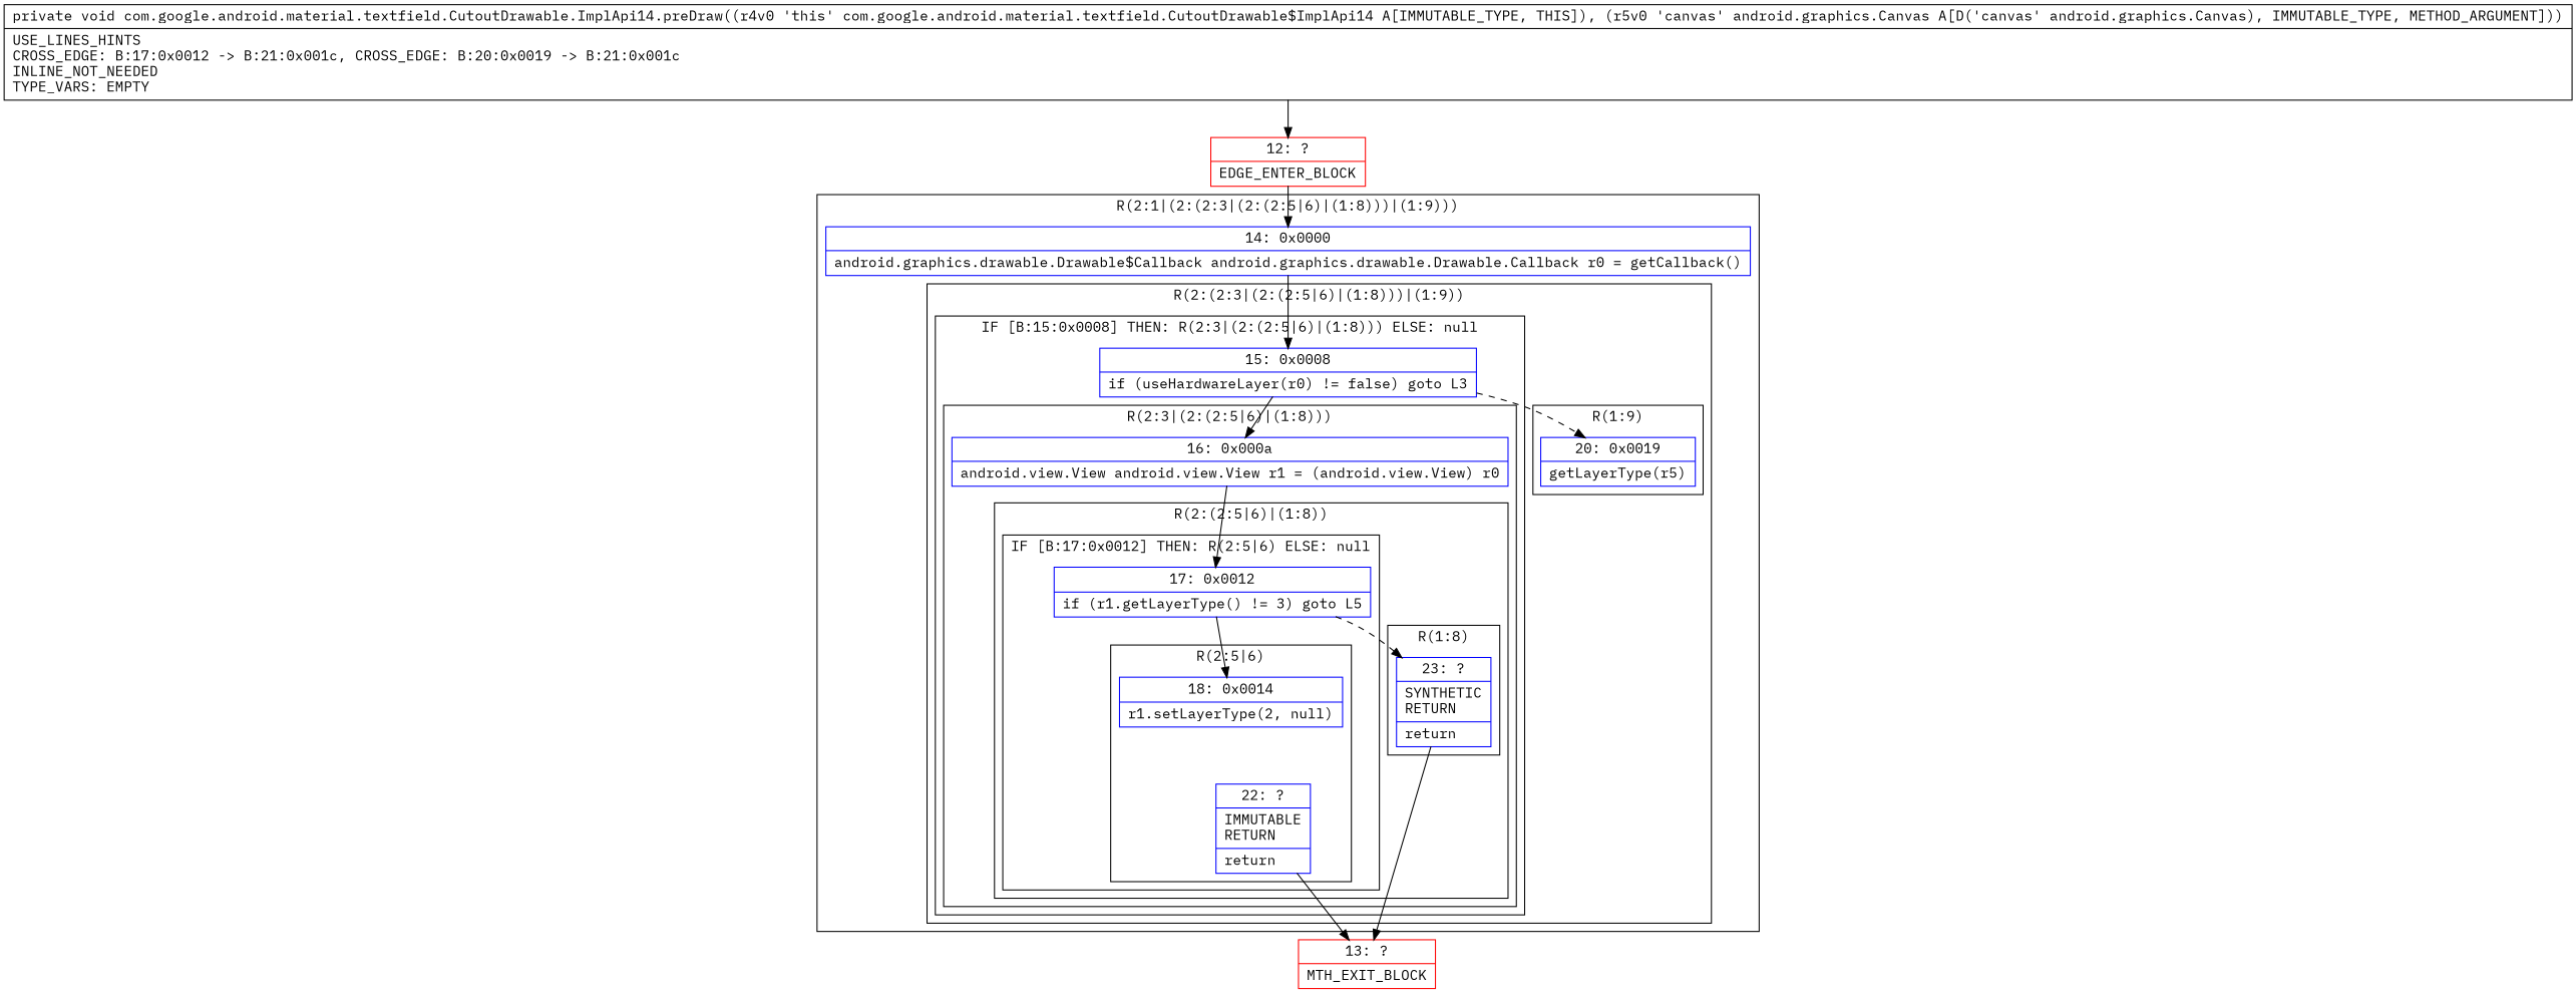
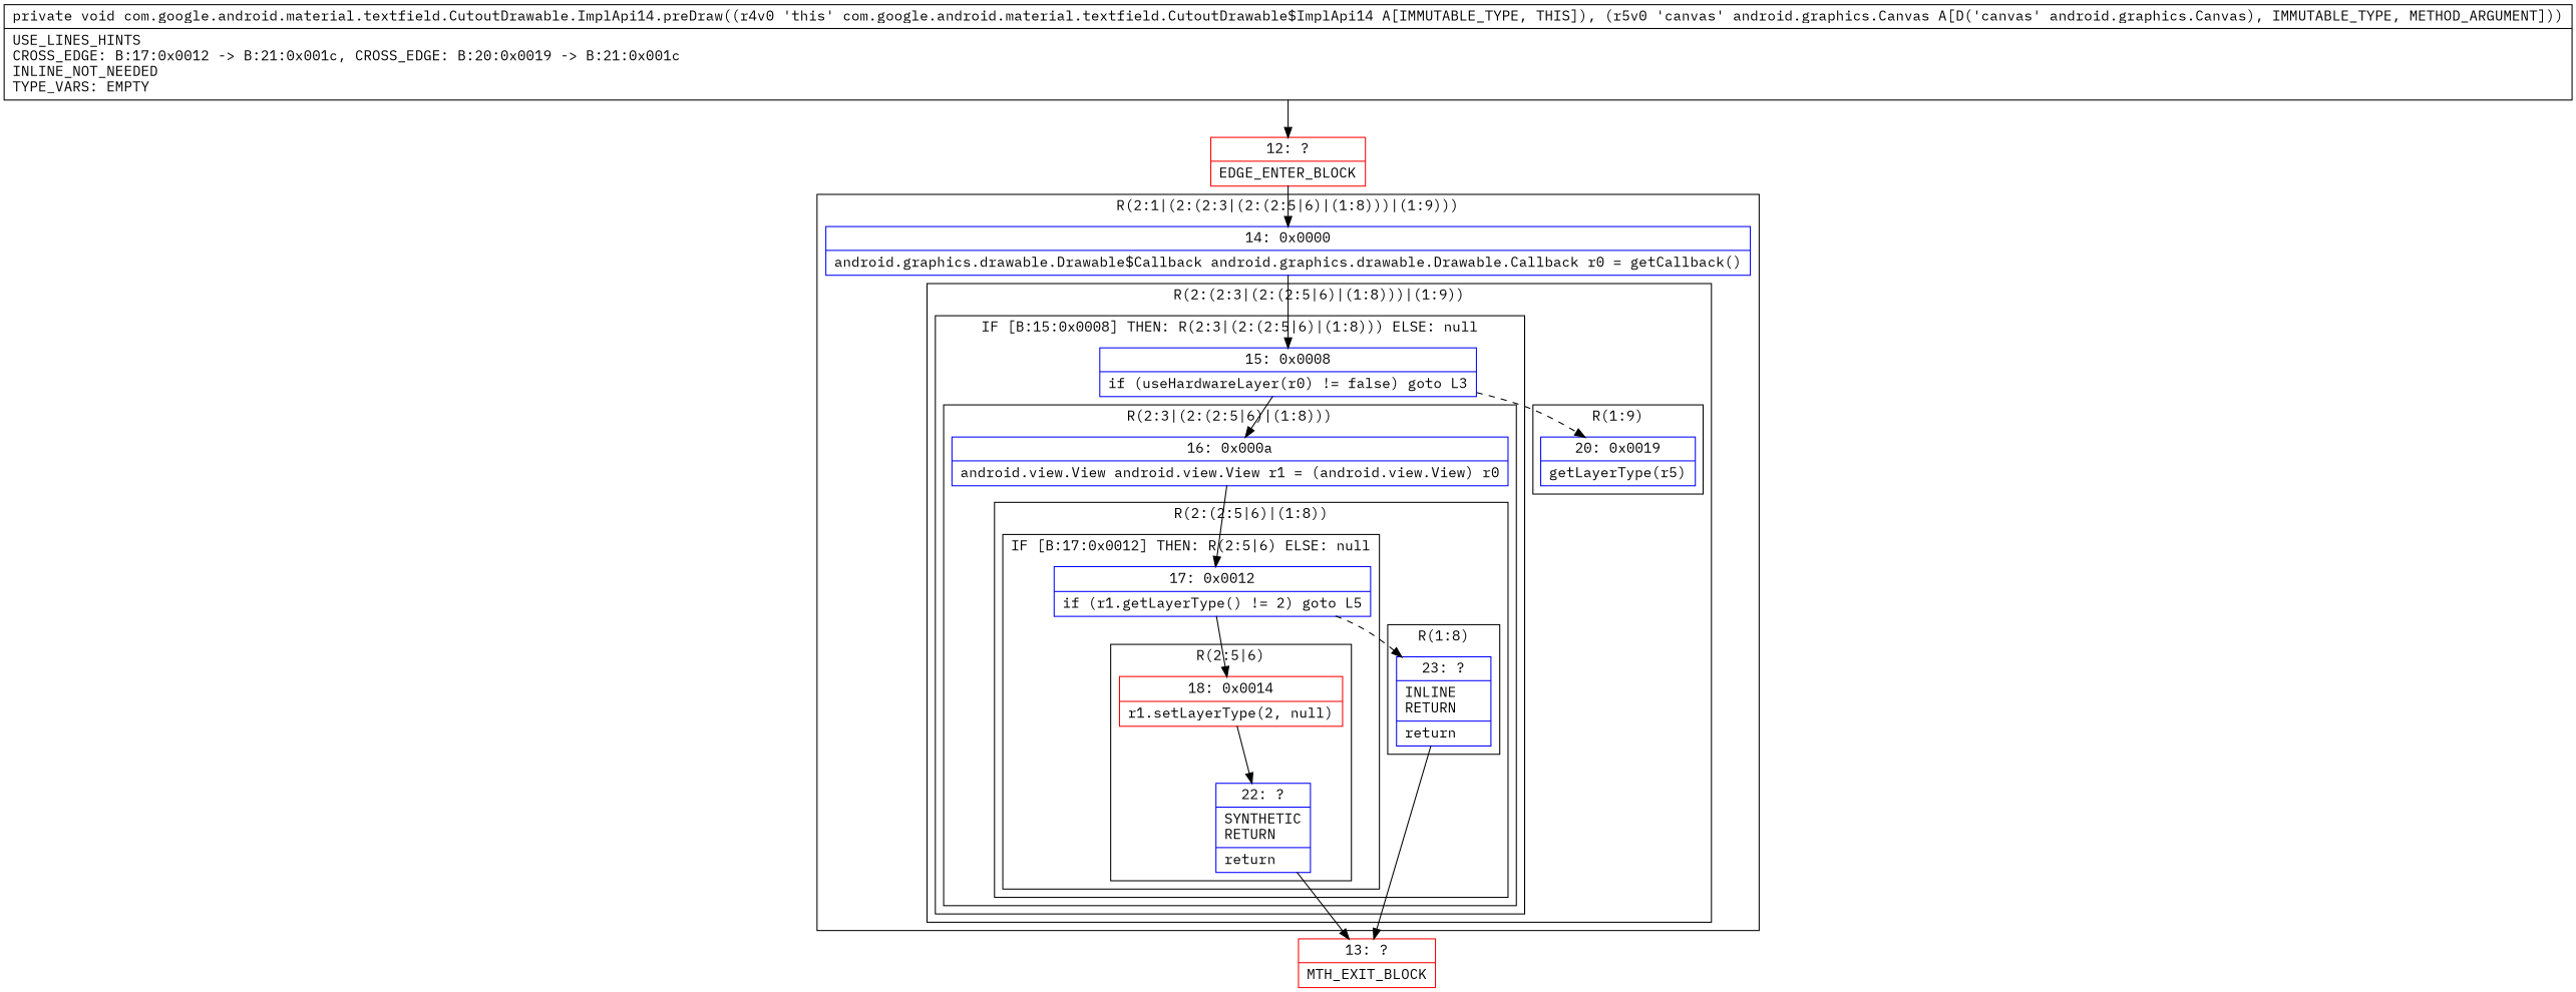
  digraph {
    fontname="IBM Plex Mono"
    node [color=blue fontname="IBM Plex Mono" shape=record]
    edge [fontname="IBM Plex Mono"]
-   n1 [label="{18\:\ 0x0014|r1.setLayerType(2, null)\l}"]
-   n2 [label="{22\:\ ?|IMMUTABLE\lRETURN\l|return\l}"]
-   n3 [label="{17\:\ 0x0012|if (r1.getLayerType() != 3) goto L5\l}"]
-   n4 [label="{23\:\ ?|SYNTHETIC\lRETURN\l|return\l}"]
+   n1 [color=red label="{18\:\ 0x0014|r1.setLayerType(2, null)\l}"]
+   n2 [label="{22\:\ ?|SYNTHETIC\lRETURN\l|return\l}"]
+   n3 [label="{17\:\ 0x0012|if (r1.getLayerType() != 2) goto L5\l}"]
+   n4 [label="{23\:\ ?|INLINE\lRETURN\l|return\l}"]
    n5 [label="{16\:\ 0x000a|android.view.View android.view.View r1 = (android.view.View) r0\l}"]
    n6 [label="{15\:\ 0x0008|if (useHardwareLayer(r0) != false) goto L3\l}"]
    n7 [label="{20\:\ 0x0019|getLayerType(r5)\l}"]
    n8 [label="{14\:\ 0x0000|android.graphics.drawable.Drawable$Callback android.graphics.drawable.Drawable.Callback r0 = getCallback()\l}"]
    n9 [color=red label="{13\:\ ?|MTH_EXIT_BLOCK\l}"]
    n10 [color=red label="{12\:\ ?|EDGE_ENTER_BLOCK\l}"]
    n11 [label="{private void com.google.android.material.textfield.CutoutDrawable.ImplApi14.preDraw((r4v0 'this' com.google.android.material.textfield.CutoutDrawable$ImplApi14 A[IMMUTABLE_TYPE, THIS]), (r5v0 'canvas' android.graphics.Canvas A[D('canvas' android.graphics.Canvas), IMMUTABLE_TYPE, METHOD_ARGUMENT]))  | USE_LINES_HINTS\lCROSS_EDGE: B:17:0x0012 \-\> B:21:0x001c, CROSS_EDGE: B:20:0x0019 \-\> B:21:0x001c\lINLINE_NOT_NEEDED\lTYPE_VARS: EMPTY\l}" color=""]
    subgraph cluster_1 {
      label="R(2:1|(2:(2:3|(2:(2:5|6)|(1:8)))|(1:9)))"
      n8
      subgraph cluster_2 {
        label="R(2:(2:3|(2:(2:5|6)|(1:8)))|(1:9))"
        subgraph cluster_3 {
          label="IF [B:15:0x0008] THEN: R(2:3|(2:(2:5|6)|(1:8))) ELSE: null"
          n6
          subgraph cluster_4 {
            label="R(2:3|(2:(2:5|6)|(1:8)))"
            n5
            subgraph cluster_5 {
              label="R(2:(2:5|6)|(1:8))"
              subgraph cluster_6 {
                label="IF [B:17:0x0012] THEN: R(2:5|6) ELSE: null"
                n3
                subgraph cluster_7 {
                  label="R(2:5|6)"
                  n1
                  n2
                }
              }
              subgraph cluster_8 {
                label="R(1:8)"
                n4
              }
            }
          }
        }
        subgraph cluster_9 {
          label="R(1:9)"
          n7
        }
      }
    }
+   n1 -> n2
    n2 -> n9
    n3 -> n1
    n3 -> n4 [style=dashed]
    n4 -> n9
    n5 -> n3
    n6 -> n5
    n6 -> n7 [style=dashed]
    n8 -> n6
    n10 -> n8
    n11 -> n10
  }
